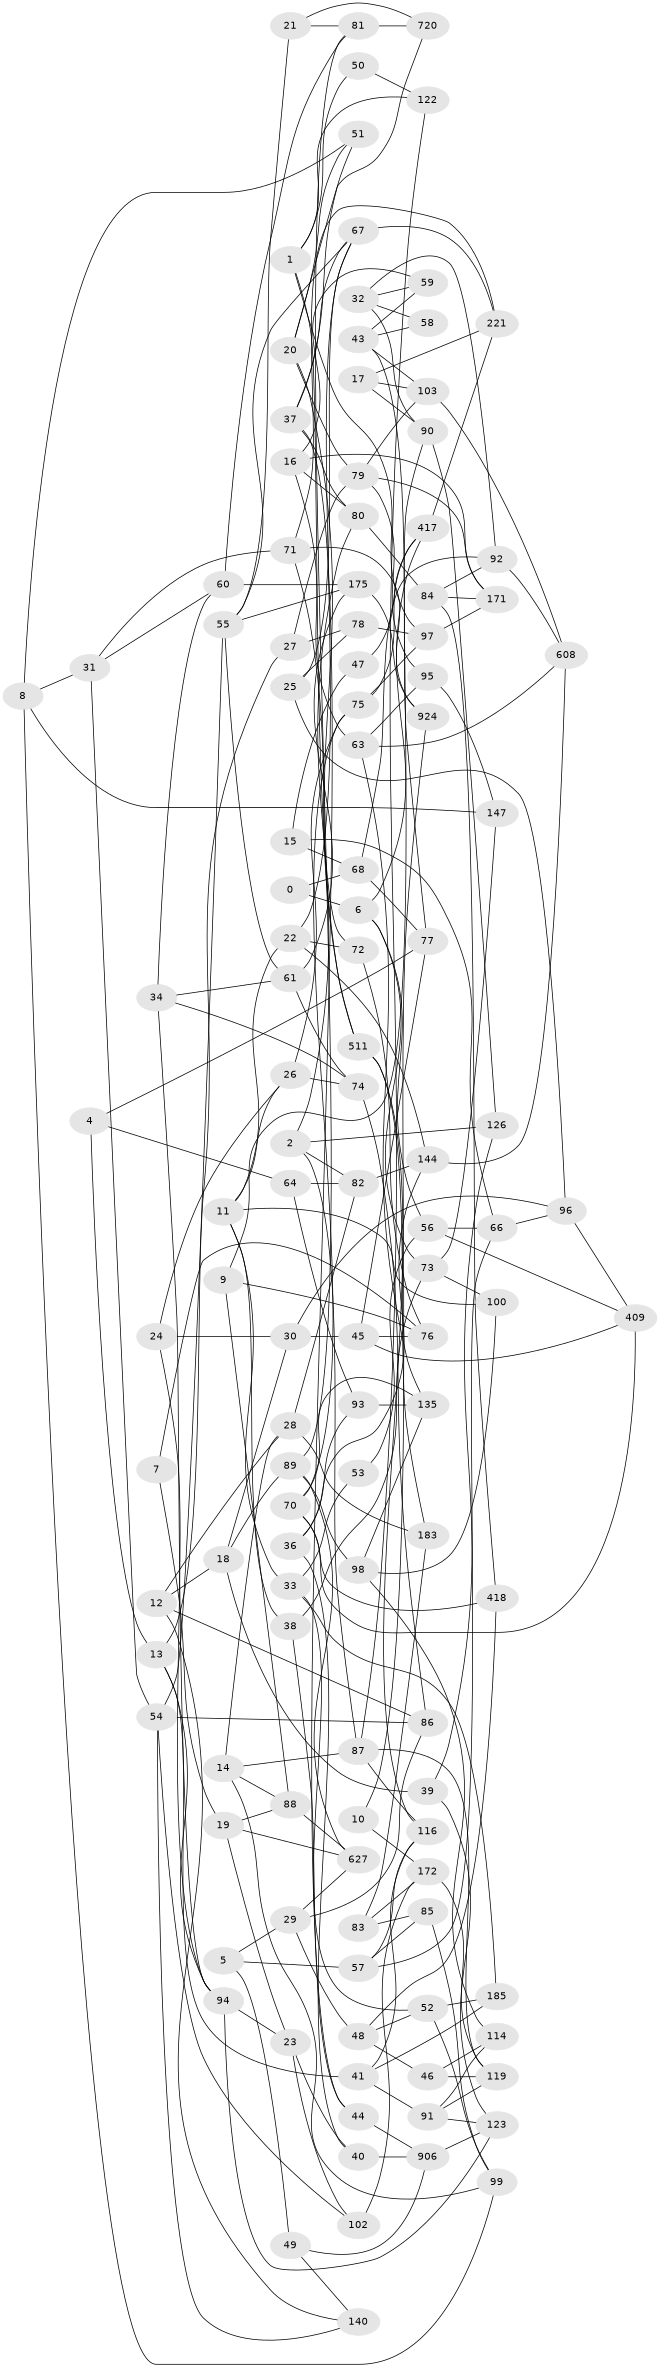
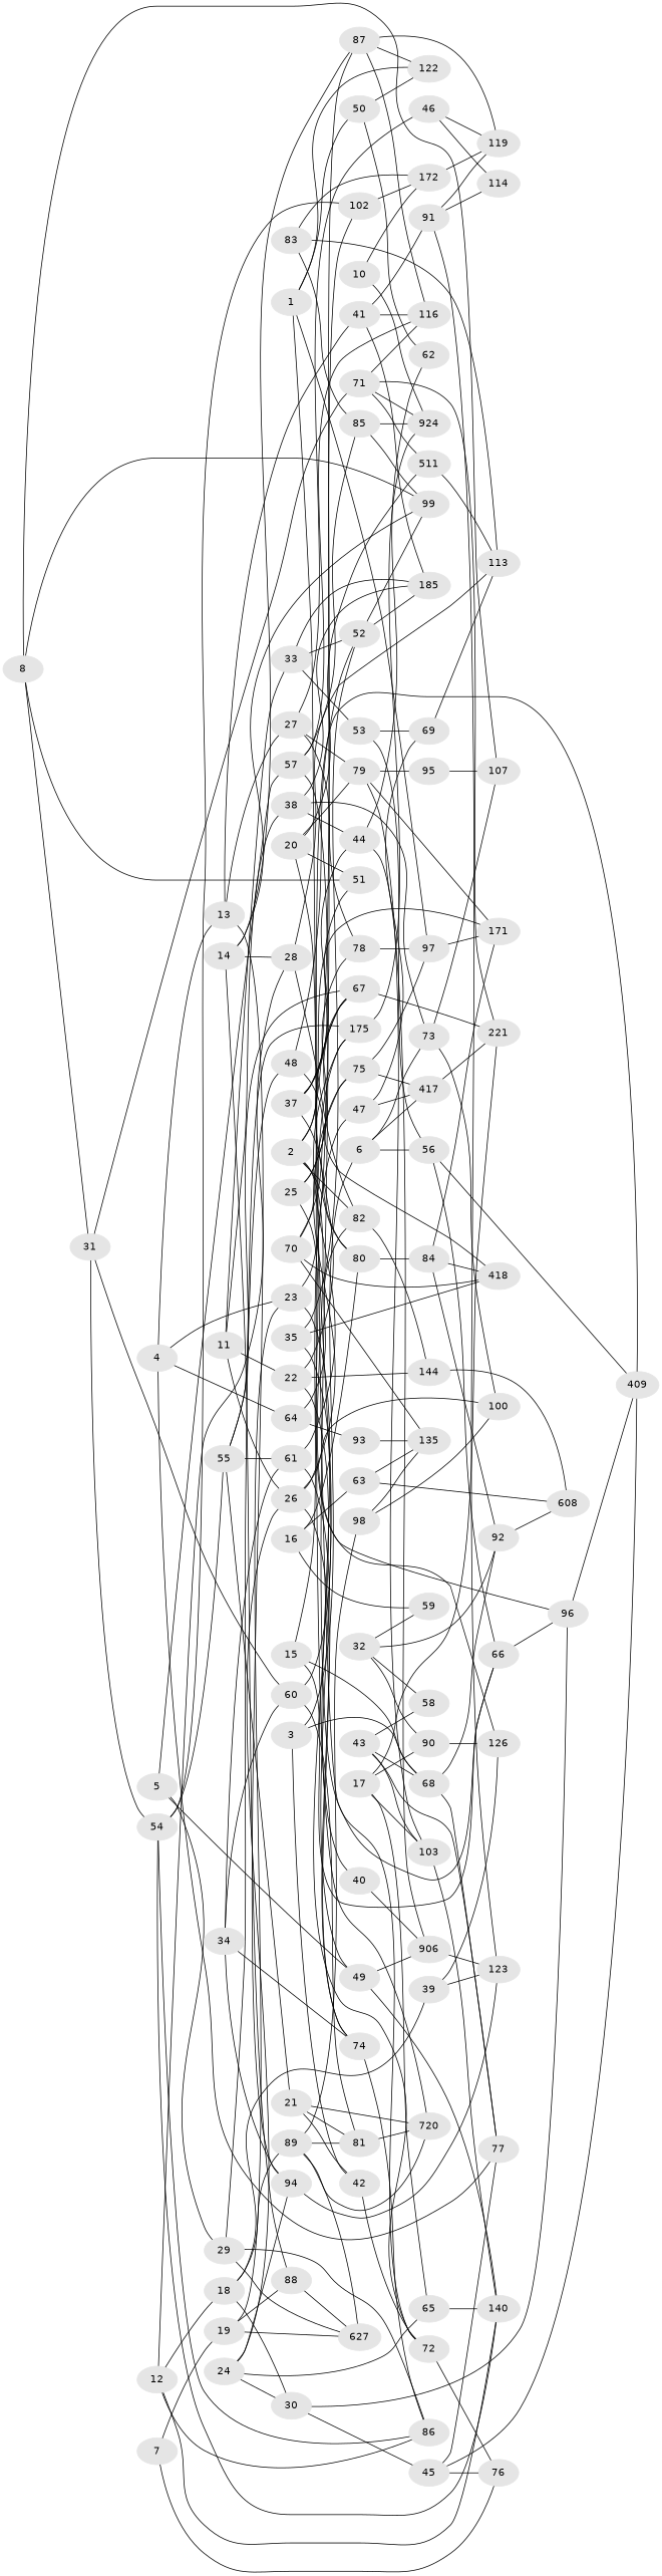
  graph {
    fontname="DejaVu Sans"
    rankdir=LR
    node [color=gray90 fontname="DejaVu Sans" style=filled]
    edge [fontname="DejaVu Sans"]
    1
    50
    72
    97
    122
+   62
    76
    n8 [label=171]
    2
    80
    82
    87
    126
    84
    n15 [label=144]
    116
    119
-   3 [label=0]
+   3
    6
+   42
    68
    56
    73
    n24 [label=417]
    38
    n26 [label=185]
    44
    77
    92
    4
    13
    23
    64
    27
    41
    94
    40
    102
    93
    5
    29
    49
    57
    7
    19
    86
    n47 [label=627]
    48
    n49 [label=140]
    n50 [label=906]
    66
    85
    n53 [label=409]
-   107 [label=147]
+   107
    100
    n56 [label=221]
    88
-   113 [label=183]
+   69
+   113
    8
    31
    51
    99
    54
    60
    71
-   9
    90
    n69 [label=172]
    10
    n71 [label=924]
    21
    n73 [label=720]
    81
    11
    22
    26
    33
    67
    74
    75
    53
    52
    12
    18
    28
    30
    39
    89
    79
    78
    46
    91
    123
    14
    15
    47
+   65
    96
    16
    59
    63
    95
    n104 [label=608]
    n105 [label=135]
    17
    103
    45
    98
    20
    n111 [label=511]
    24
    25
    114
    n115 [label=418]
    55
    n117 [label=175]
    32
    58
    34
    61
-   36
+   35
    37
    43
    70
    83
    1 -- 50
    1 -- 72
    1 -- 97
    1 -- 122
    50 -- 122
+   50 -- 62
    72 -- 76
    97 -- n8
    2 -- 80
    2 -- 82
    2 -- 87
    2 -- 126
    80 -- 84
    82 -- n15
    87 -- 122
    87 -- 116
    87 -- 119
    84 -- n8
    84 -- 92
    84 -- n115
    n15 -- n104
    3 -- 6
+   3 -- 42
    3 -- 68
    6 -- 56
    6 -- 73
    6 -- n24
+   42 -- 72
    68 -- 77
    68 -- 92
    56 -- 66
    56 -- n53
    73 -- 107
    73 -- 100
    n24 -- n56
    38 -- 73
+   38 -- n26
    38 -- 44
+   44 -- 62
    44 -- n50
    92 -- n104
    4 -- 77
    4 -- 13
-   94 -- 23
+   4 -- 23
    4 -- 64
    13 -- 27
    13 -- 41
    13 -- 94
    23 -- 40
    23 -- 102
    64 -- 82
    64 -- 93
    27 -- 79
    27 -- 78
-   48 -- 46
+   27 -- 46
    41 -- 116
    41 -- n26
    41 -- 91
    94 -- 123
    40 -- n50
    102 -- n69
    93 -- n105
    5 -- 29
    5 -- 49
    5 -- 57
    29 -- 86
    29 -- n47
    29 -- 48
    49 -- n49
    49 -- n50
    57 -- 116
    57 -- 66
    57 -- 85
    7 -- 76
    7 -- 19
    19 -- 23
    19 -- n47
    19 -- 88
    48 -- 52
    48 -- n115
    n50 -- 123
    66 -- 96
    85 -- 99
+   85 -- n71
    88 -- n47
+   69 -- 113
    8 -- 107
    8 -- 31
    8 -- 51
    8 -- 99
    31 -- 54
    31 -- 60
    31 -- 71
    54 -- 102
    54 -- 86
    54 -- n49
    54 -- 55
    60 -- 81
    60 -- n117
    71 -- n56
    71 -- n71
    71 -- n111
-   9 -- 76
-   9 -- 88
-   9 -- 90
    90 -- 126
    n69 -- 119
    10 -- n69
    10 -- n71
+   21 -- 42
    21 -- n73
    21 -- 81
    81 -- n73
    11 -- 38
-   11 -- 100
+   26 -- 100
    11 -- 22
    11 -- 26
    11 -- 33
    22 -- 72
    22 -- n15
    22 -- 67
    26 -- 74
    26 -- 75
    33 -- n26
    33 -- 53
    33 -- 52
    67 -- n56
    74 -- 86
    75 -- 97
    75 -- n24
    53 -- 56
+   53 -- 69
    52 -- n26
    52 -- 99
    12 -- 86
    12 -- n49
    12 -- 18
    12 -- 28
    18 -- 30
    18 -- 39
    18 -- 89
    28 -- 82
    28 -- 113
    30 -- 96
    30 -- 45
    39 -- 126
    39 -- 123
    89 -- n47
+   89 -- n73
    89 -- 81
    89 -- 98
    79 -- n8
    79 -- 95
    79 -- 103
    78 -- 97
    46 -- 119
    46 -- 114
    91 -- 119
    91 -- 123
    91 -- 114
    14 -- 87
    14 -- 88
    14 -- 99
    14 -- 28
    15 -- 68
    15 -- 66
    15 -- 47
    47 -- n24
+   47 -- 69
+   65 -- n49
    96 -- n53
-   16 -- n8
+   2 -- n8
    16 -- 80
    16 -- 59
    16 -- 63
-   63 -- 95
    63 -- n104
    63 -- n105
    95 -- 107
    17 -- n56
    17 -- 90
+   17 -- 65
    17 -- 103
-   103 -- n104
+   103 -- n49
    45 -- 76
    45 -- 77
    45 -- n53
    98 -- 100
    98 -- n105
-   98 -- 114
    20 -- 51
    20 -- n73
    20 -- 79
    20 -- n111
-   n111 -- 116
+   71 -- 116
    n111 -- 113
    24 -- 94
    24 -- 26
    24 -- 30
+   24 -- 65
    25 -- 67
    25 -- 78
    25 -- 96
    55 -- 21
    55 -- 67
    55 -- n117
    55 -- 61
    n117 -- n71
    32 -- 92
    32 -- 90
    32 -- 59
    32 -- 58
    34 -- 94
    34 -- 60
    34 -- 74
    34 -- 61
    61 -- 74
    61 -- n117
-   36 -- n15
-   36 -- 40
-   36 -- 93
+   35 -- 49
+   35 -- 52
+   35 -- n115
    37 -- 80
    37 -- 44
    37 -- 51
    37 -- 67
    43 -- 77
-   43 -- 59
+   43 -- 68
    43 -- 103
    43 -- 58
    70 -- n53
    70 -- 75
    70 -- n105
    70 -- n115
    83 -- 85
    83 -- 113
    83 -- n69
  }
